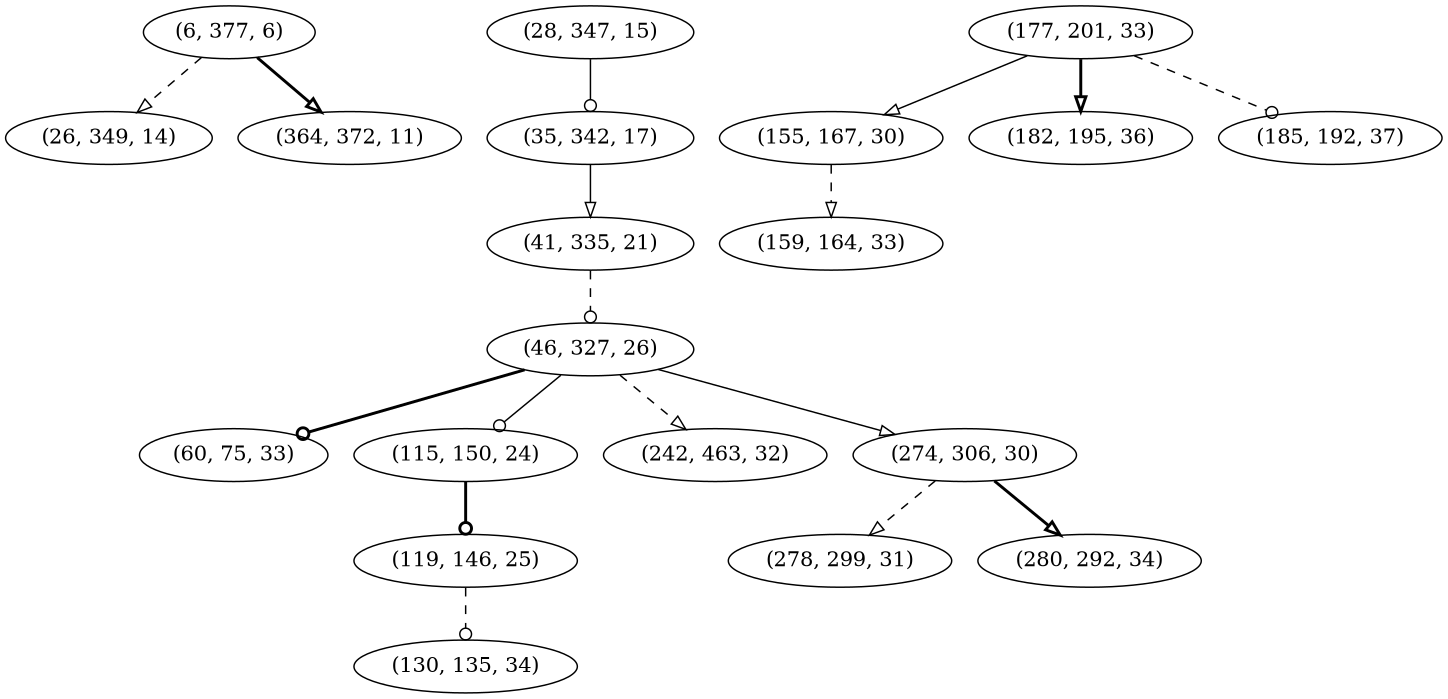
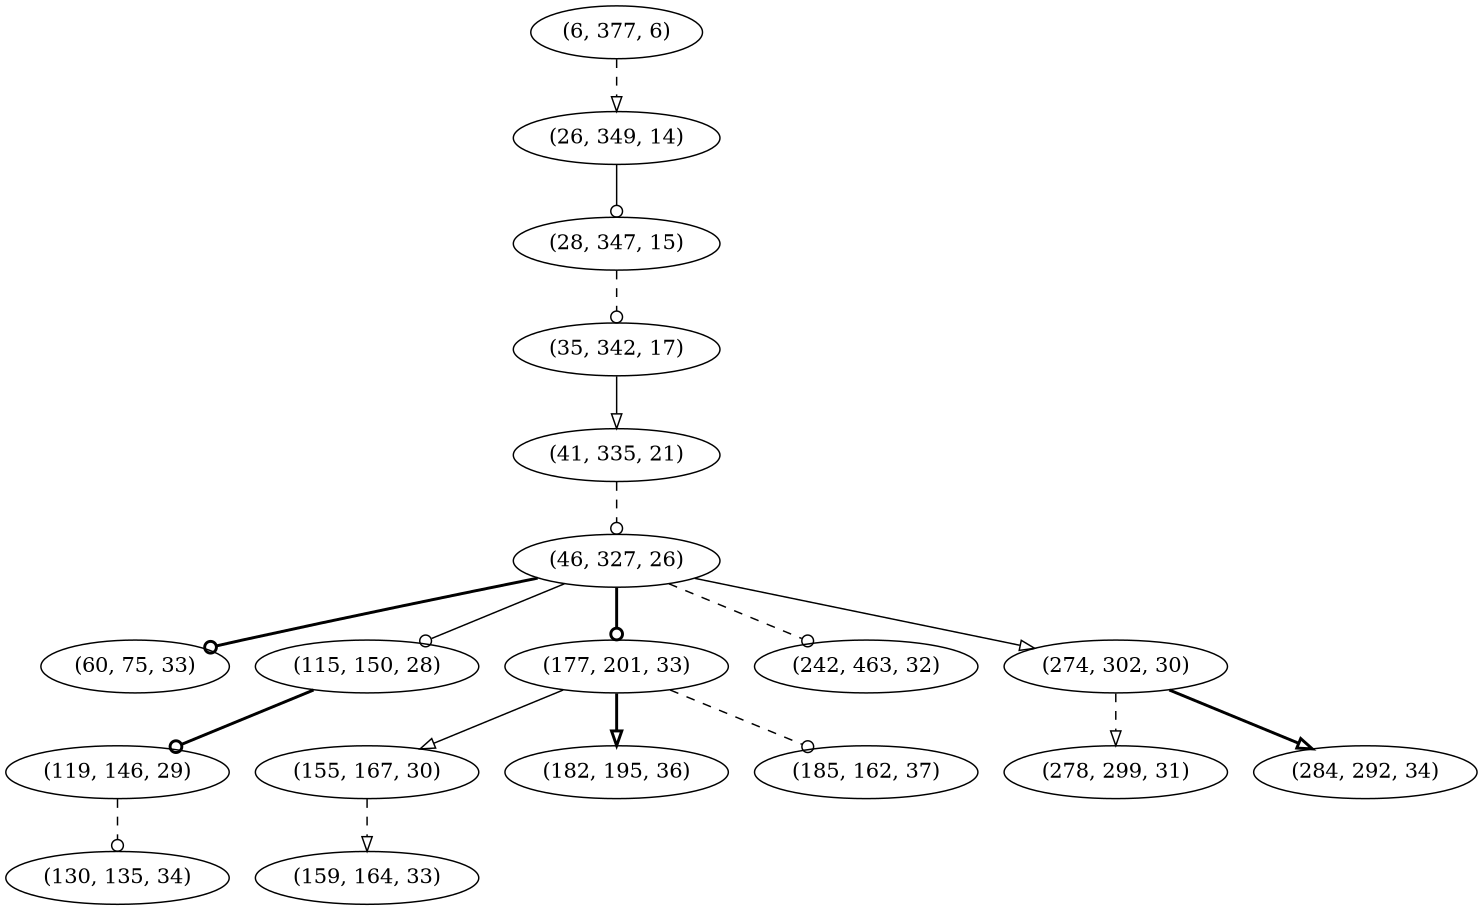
  digraph {
    edge [arrowhead=odot style=dashed]
    "(6, 377, 6)"
    "(26, 349, 14)"
-   "(364, 372, 11)"
    "(28, 347, 15)"
    "(35, 342, 17)"
    "(41, 335, 21)"
    "(46, 327, 26)"
    "(60, 75, 33)"
-   "(115, 150, 28)" [label="(115, 150, 24)"]
+   "(115, 150, 28)"
    "(177, 201, 33)"
    n11 [label="(242, 463, 32)"]
-   "(274, 302, 30)" [label="(274, 306, 30)"]
-   "(119, 146, 29)" [label="(119, 146, 25)"]
+   "(274, 302, 30)"
+   "(119, 146, 29)"
    "(155, 167, 30)"
    "(159, 164, 33)"
    "(182, 195, 36)"
-   "(185, 192, 37)"
+   "(185, 192, 37)" [label="(185, 162, 37)"]
    "(278, 299, 31)"
-   "(284, 292, 34)" [label="(280, 292, 34)"]
+   "(284, 292, 34)"
    "(130, 135, 34)"
    "(6, 377, 6)" -> "(26, 349, 14)" [arrowhead=onormal]
-   "(6, 377, 6)" -> "(364, 372, 11)" [arrowhead=onormal style=bold]
-   "(28, 347, 15)" -> "(35, 342, 17)" [style=solid]
+   "(26, 349, 14)" -> "(28, 347, 15)" [style=solid]
+   "(28, 347, 15)" -> "(35, 342, 17)"
    "(35, 342, 17)" -> "(41, 335, 21)" [arrowhead=onormal style=solid]
    "(41, 335, 21)" -> "(46, 327, 26)"
    "(46, 327, 26)" -> "(60, 75, 33)" [style=bold]
    "(46, 327, 26)" -> "(115, 150, 28)" [style=solid]
-   "(46, 327, 26)" -> n11 [arrowhead=onormal]
+   "(46, 327, 26)" -> "(177, 201, 33)" [style=bold]
+   "(46, 327, 26)" -> n11
    "(46, 327, 26)" -> "(274, 302, 30)" [arrowhead=onormal style=solid]
    "(115, 150, 28)" -> "(119, 146, 29)" [style=bold]
    "(177, 201, 33)" -> "(155, 167, 30)" [arrowhead=onormal style=solid]
    "(177, 201, 33)" -> "(182, 195, 36)" [arrowhead=onormal style=bold]
    "(177, 201, 33)" -> "(185, 192, 37)"
    "(274, 302, 30)" -> "(278, 299, 31)" [arrowhead=onormal]
    "(274, 302, 30)" -> "(284, 292, 34)" [arrowhead=onormal style=bold]
    "(119, 146, 29)" -> "(130, 135, 34)"
    "(155, 167, 30)" -> "(159, 164, 33)" [arrowhead=onormal]
  }
